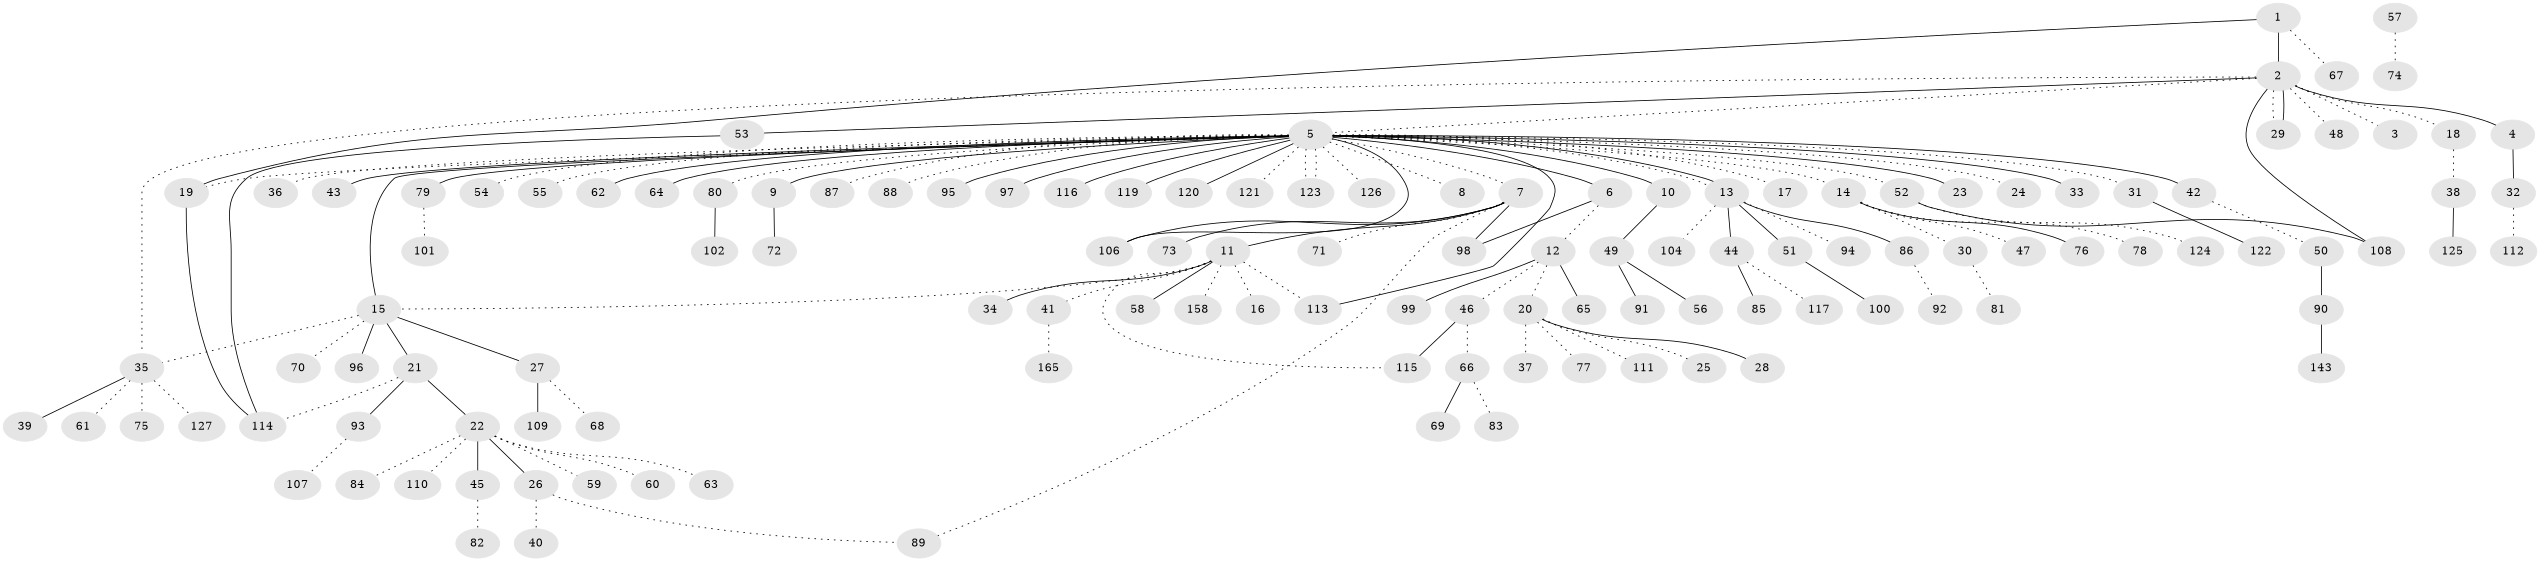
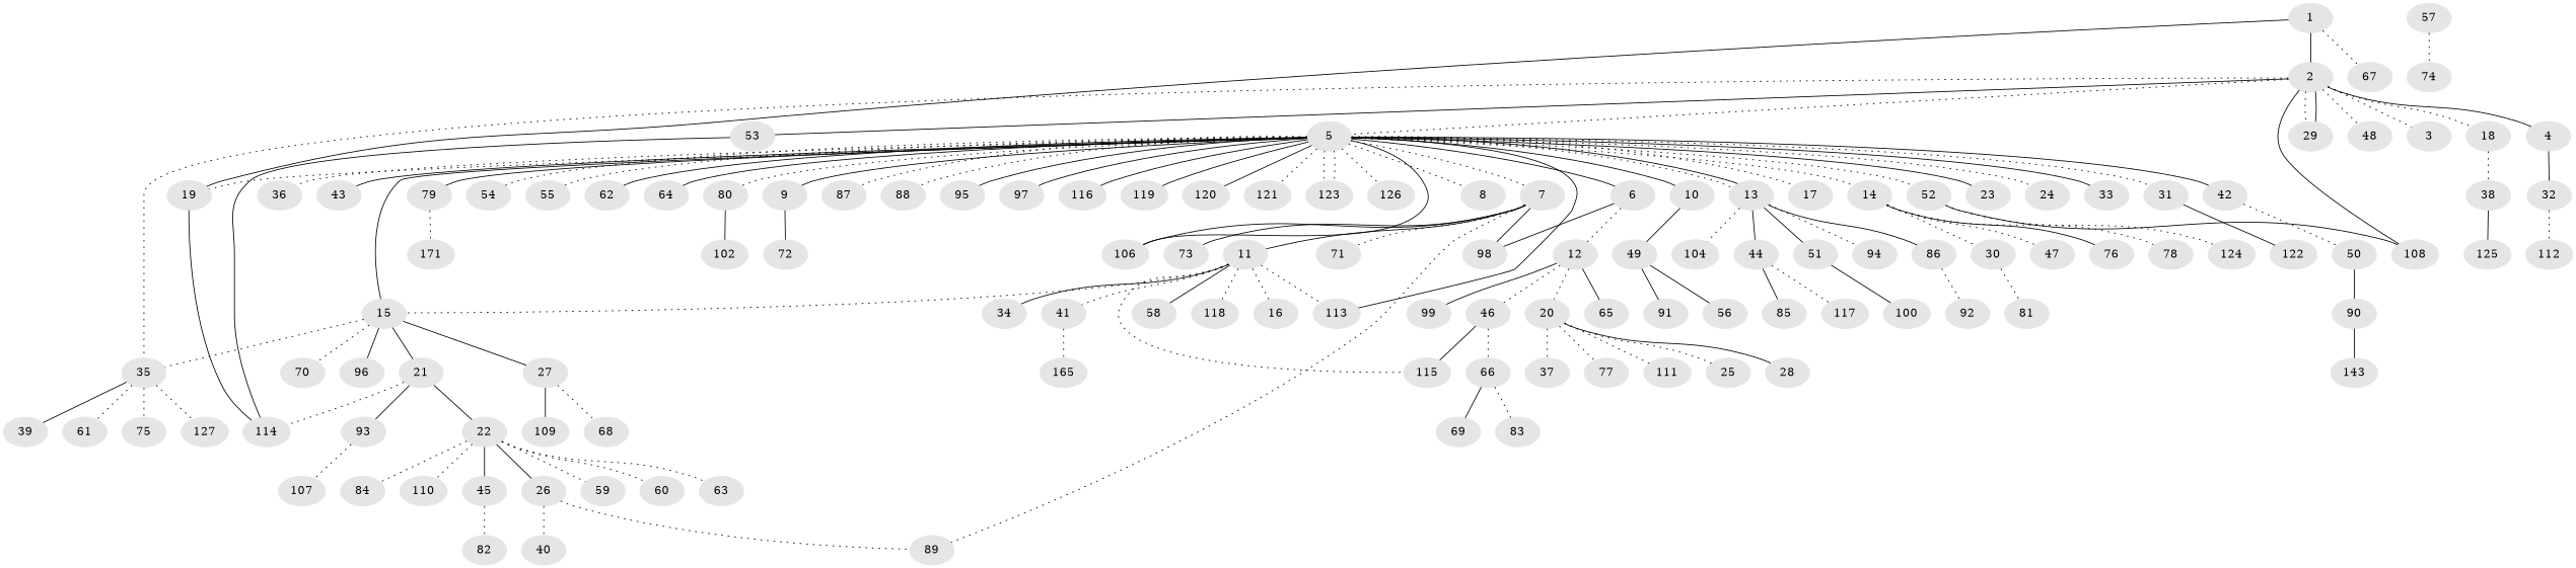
  graph {
    node [color=gray90 style=filled]
    edge [style=dotted]
    1
    2
    19
    67
    3
    4
    5
    18
    29
    35
    48
    53
    108
    114
    32
    6
    7
    8
    9
    10
    13
    14
    15
    17
    23
    24
    31
    33
    36
    42
    43
    52
    54
    55
    62
    64
    79
    80
    87
    88
    95
    97
    106
    113
    116
    119
    120
    121
    123
    126
    38
    39
    61
    75
    127
    112
    12
    98
    11
    71
    73
    89
    72
    49
    44
    51
    86
    94
    104
    30
    47
    76
    78
    21
    27
    70
    96
    122
    50
    124
    57
    74
-   101
+   101 [label=171]
    102
    20
    46
    65
    99
    16
    34
    41
    58
    115
-   118 [label=158]
+   118
    56
    91
    n97 [label=165]
    25
    28
    37
    77
    111
    66
    85
    117
    100
    92
    81
    22
    93
    68
    109
    125
    26
    45
    59
    60
    63
    84
    110
    107
    40
    82
    90
    69
    83
    n127 [label=143]
    1 -- 2 [style=solid]
    1 -- 19 [style=solid]
    1 -- 67
    2 -- 3
    2 -- 4 [style=solid]
    2 -- 5
    2 -- 18
    2 -- 29
    2 -- 29 [style=solid]
    2 -- 35
    2 -- 48
    2 -- 53 [style=solid]
    2 -- 108 [style=solid]
    19 -- 114 [style=solid]
    4 -- 32 [style=solid]
    5 -- 19
    5 -- 6 [style=solid]
    5 -- 7
    5 -- 8
    5 -- 9 [style=solid]
    5 -- 10 [style=solid]
    5 -- 13
    5 -- 13 [style=solid]
    5 -- 14
    5 -- 15 [style=solid]
    5 -- 17
    5 -- 23 [style=solid]
    5 -- 24
    5 -- 31
    5 -- 33 [style=solid]
    5 -- 36
    5 -- 42 [style=solid]
    5 -- 43 [style=solid]
    5 -- 52
    5 -- 54
    5 -- 55
    5 -- 62 [style=solid]
    5 -- 64 [style=solid]
    5 -- 79 [style=solid]
    5 -- 80
    5 -- 87
    5 -- 88
    5 -- 95 [style=solid]
    5 -- 97 [style=solid]
    5 -- 106 [style=solid]
    5 -- 113 [style=solid]
    5 -- 116 [style=solid]
    5 -- 119 [style=solid]
    5 -- 120 [style=solid]
    5 -- 121
    5 -- 123
    5 -- 123
    5 -- 126
    18 -- 38
    35 -- 39 [style=solid]
    35 -- 61
    35 -- 75
    35 -- 127
    53 -- 114 [style=solid]
    32 -- 112
    6 -- 12
    6 -- 98 [style=solid]
    7 -- 106 [style=solid]
    7 -- 98 [style=solid]
    7 -- 11 [style=solid]
    7 -- 71
    7 -- 73 [style=solid]
    7 -- 89
    9 -- 72 [style=solid]
    10 -- 49 [style=solid]
    13 -- 44 [style=solid]
    13 -- 51 [style=solid]
    13 -- 86 [style=solid]
    13 -- 94
    13 -- 104
    14 -- 30
    14 -- 47
    14 -- 76 [style=solid]
    14 -- 78
    15 -- 35
    15 -- 21 [style=solid]
    15 -- 27 [style=solid]
    15 -- 70
    15 -- 96 [style=solid]
    31 -- 122 [style=solid]
    42 -- 50
    52 -- 108 [style=solid]
    52 -- 124
    79 -- 101
    80 -- 102 [style=solid]
    38 -- 125 [style=solid]
    12 -- 20
    12 -- 46
    12 -- 65 [style=solid]
    12 -- 99 [style=solid]
    11 -- 15
    11 -- 113
    11 -- 16
    11 -- 34 [style=solid]
    11 -- 41
    11 -- 58 [style=solid]
    11 -- 115
    11 -- 118
    49 -- 56 [style=solid]
    49 -- 91 [style=solid]
    44 -- 85 [style=solid]
    44 -- 117
    51 -- 100 [style=solid]
    86 -- 92
    30 -- 81
    21 -- 114
    21 -- 22 [style=solid]
    21 -- 93 [style=solid]
    27 -- 68
    27 -- 109 [style=solid]
    50 -- 90 [style=solid]
    57 -- 74
    20 -- 25
    20 -- 28 [style=solid]
    20 -- 37
    20 -- 77
    20 -- 111
    46 -- 115 [style=solid]
    46 -- 66
    41 -- n97
    66 -- 69 [style=solid]
    66 -- 83
    22 -- 26 [style=solid]
    22 -- 45 [style=solid]
    22 -- 59
    22 -- 60
    22 -- 63
    22 -- 84
    22 -- 110
    93 -- 107
    26 -- 89
    26 -- 40
    45 -- 82
    90 -- n127 [style=solid]
  }
